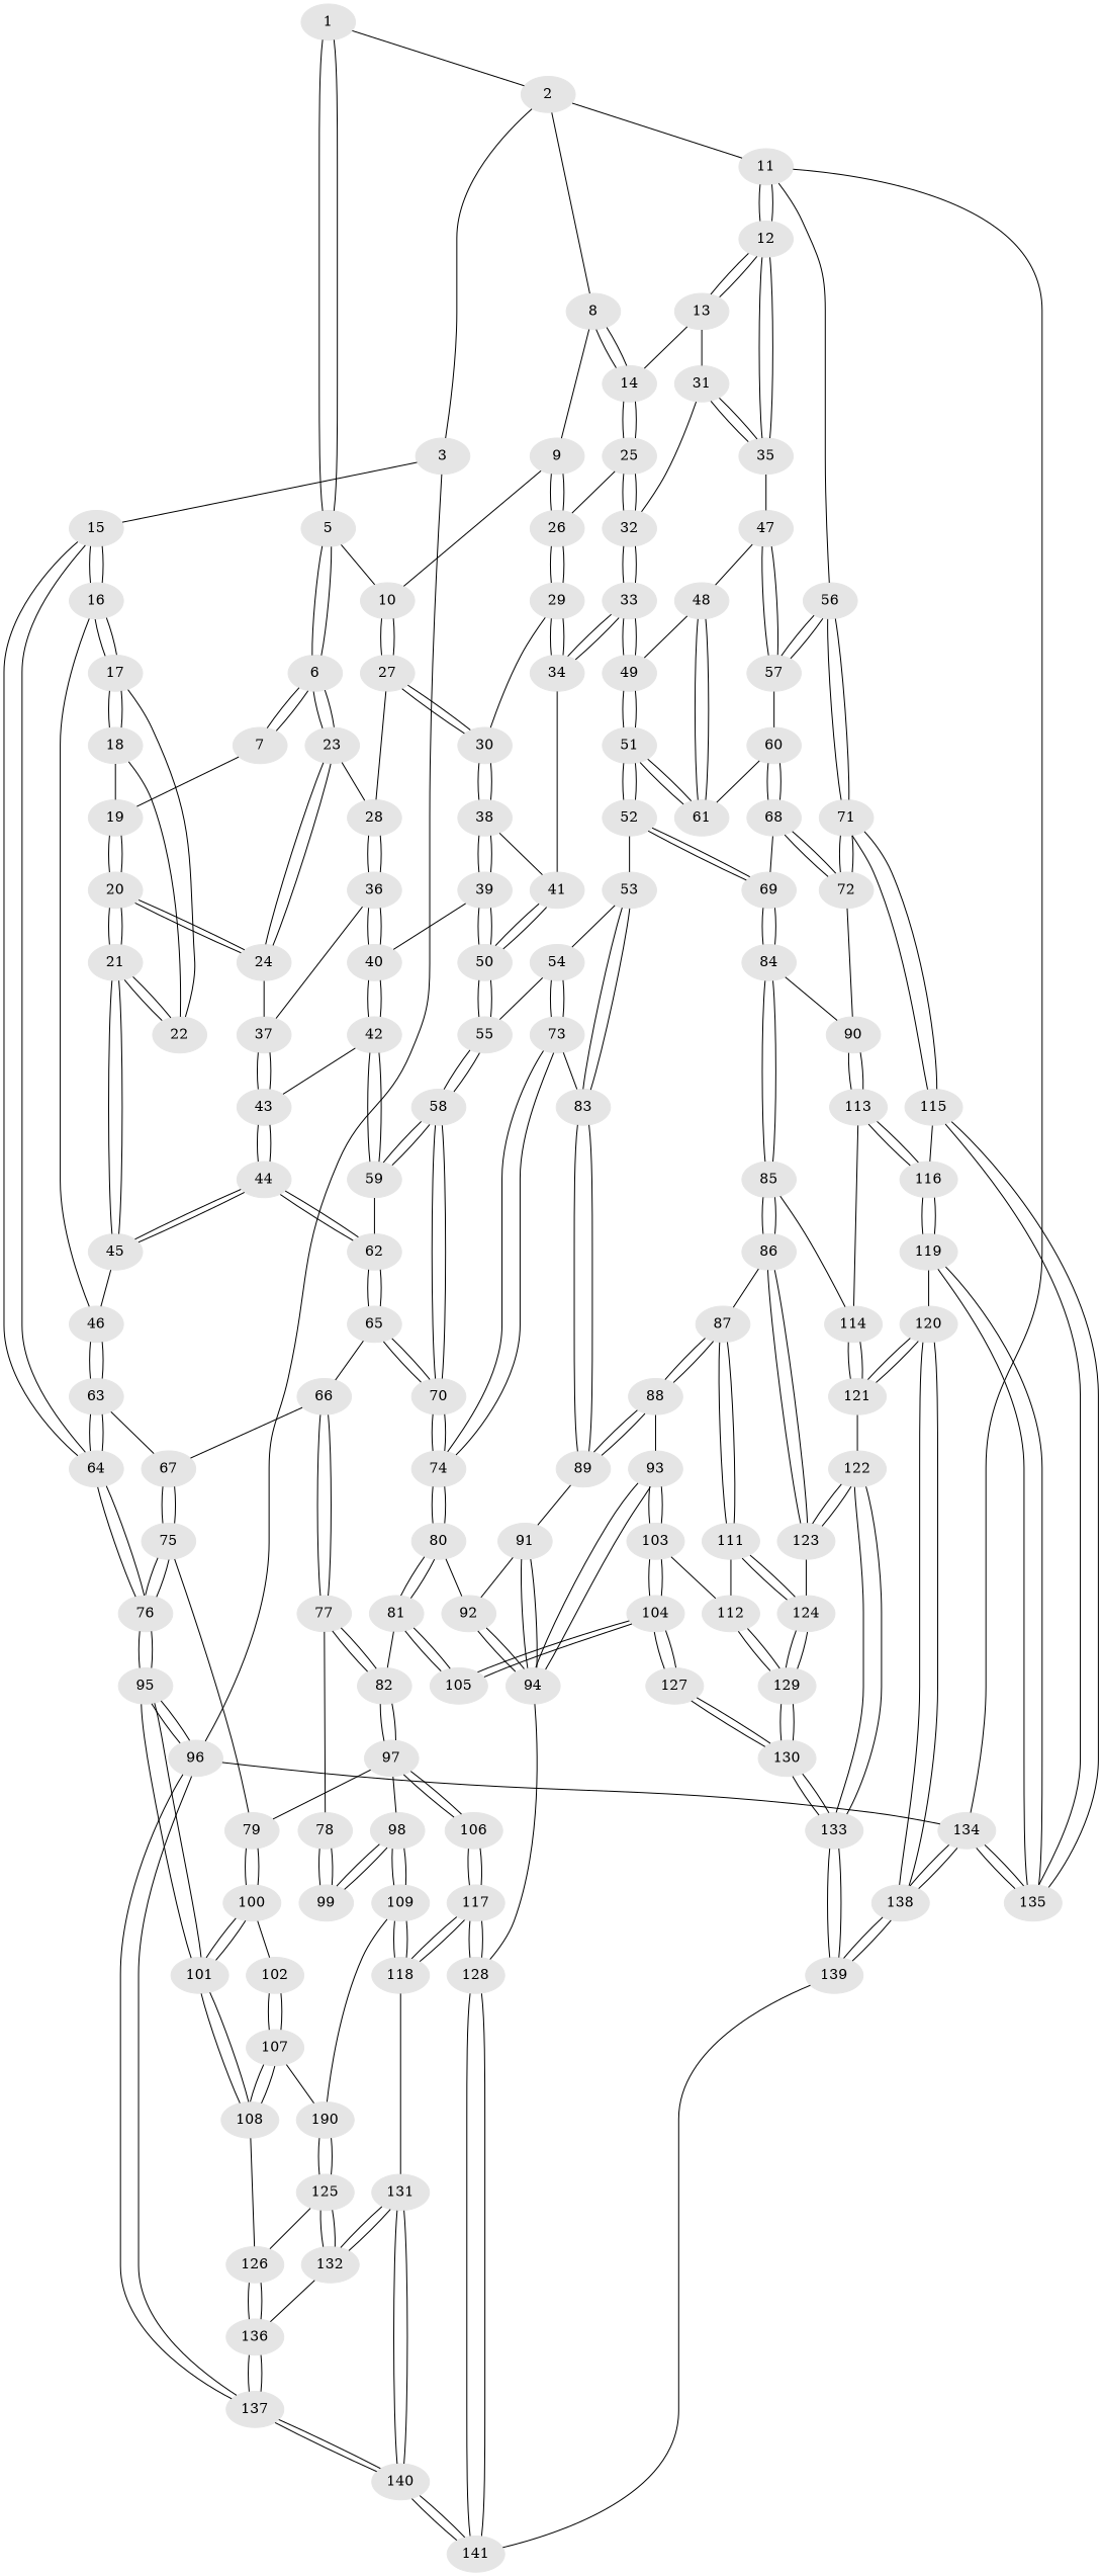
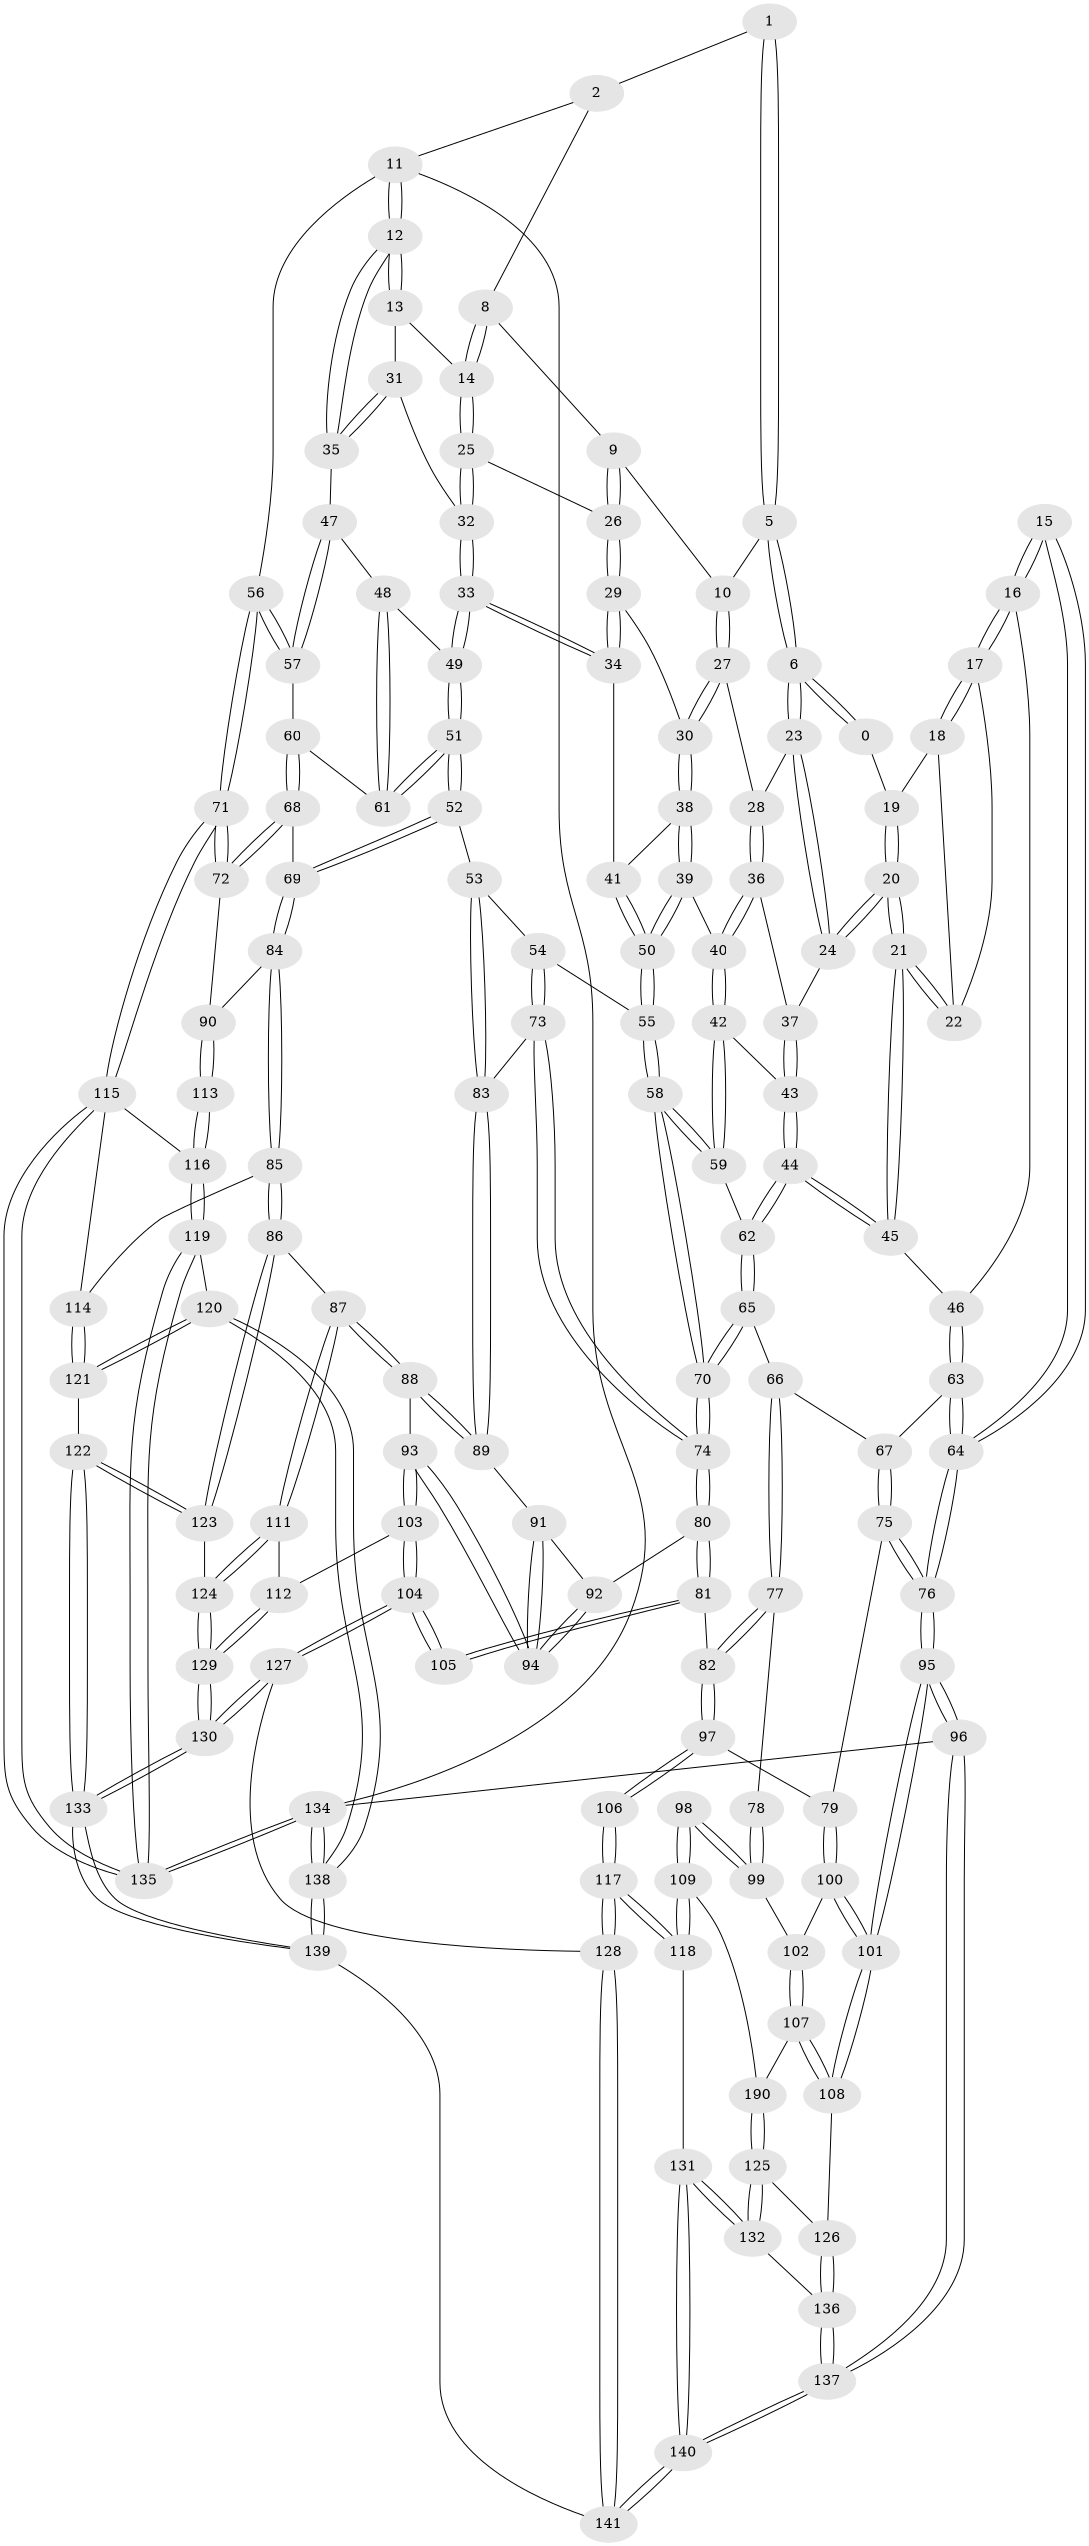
  graph {
    node [color=gray90 style=filled]
    1
    2
    5
-   3
    8
    11
    6
    10
    15
    96
    9
    14
    12
    56
    134
    16
    64
    137
-   7
+   7 [label=0]
    19
    23
    27
    24
    28
    20
    26
    25
    29
    30
    13
    35
    57
    71
    135
    138
    31
    47
    32
    17
    46
    76
    18
    22
    63
    21
    45
    37
    36
    43
    33
    34
    38
    40
    41
    39
    49
    51
    50
    48
    42
    44
    55
    59
    62
    65
    67
    61
    60
    52
    58
    53
    69
    54
    83
    84
    73
    89
    74
    70
    72
    115
    68
    66
    75
    95
    77
    78
    82
    79
    90
    85
    80
    116
    113
    81
    92
    100
    101
    99
    97
    102
    105
    94
    98
    106
    91
    86
    114
    87
    123
    121
    88
    111
    124
    93
    112
    103
    104
    108
    140
    109
    117
    n123 [label=190]
    118
    107
    126
    127
    129
    128
    130
    125
    136
    131
    132
    119
    122
    120
    141
    139
    133
    1 -- 2
    1 -- 5
    1 -- 5
-   2 -- 3
    2 -- 8
    2 -- 11
    5 -- 6
    5 -- 6
    5 -- 10
-   3 -- 15
-   3 -- 96
    8 -- 9
    8 -- 14
    8 -- 14
    11 -- 12
    11 -- 12
    11 -- 56
    11 -- 134
    6 -- 7
    6 -- 7
    6 -- 23
    6 -- 23
    10 -- 27
    10 -- 27
    15 -- 16
    15 -- 16
    15 -- 64
    15 -- 64
    96 -- 134
    96 -- 137
    96 -- 137
    9 -- 10
    9 -- 26
    9 -- 26
    14 -- 25
    14 -- 25
    12 -- 13
    12 -- 13
    12 -- 35
    12 -- 35
    56 -- 57
    56 -- 57
    56 -- 71
    56 -- 71
    134 -- 135
    134 -- 135
    134 -- 138
    134 -- 138
    16 -- 17
    16 -- 17
    16 -- 46
    64 -- 76
    64 -- 76
    137 -- 140
    137 -- 140
    7 -- 19
    19 -- 20
    19 -- 20
    23 -- 24
    23 -- 24
    23 -- 28
    27 -- 28
    27 -- 30
    27 -- 30
    24 -- 37
    28 -- 36
    28 -- 36
    20 -- 24
    20 -- 24
    20 -- 21
    20 -- 21
    26 -- 29
    26 -- 29
    25 -- 26
    25 -- 32
    25 -- 32
    29 -- 30
    29 -- 34
    29 -- 34
    30 -- 38
    30 -- 38
    13 -- 14
    13 -- 31
    35 -- 47
    57 -- 60
    71 -- 72
    71 -- 72
    71 -- 115
    71 -- 115
    138 -- 139
    138 -- 139
    31 -- 35
    31 -- 35
    31 -- 32
    47 -- 57
    47 -- 57
    47 -- 48
    32 -- 33
    32 -- 33
    17 -- 18
    17 -- 18
    17 -- 22
    46 -- 63
    46 -- 63
    76 -- 95
    76 -- 95
    18 -- 19
    18 -- 22
    63 -- 64
    63 -- 64
    63 -- 67
    21 -- 22
    21 -- 22
    21 -- 45
    21 -- 45
    45 -- 46
    37 -- 43
    37 -- 43
    36 -- 37
    36 -- 40
    36 -- 40
    43 -- 44
    43 -- 44
    33 -- 34
    33 -- 34
    33 -- 49
    33 -- 49
    34 -- 41
    38 -- 41
    38 -- 39
    38 -- 39
    40 -- 42
    40 -- 42
    41 -- 50
    41 -- 50
    39 -- 40
    39 -- 50
    39 -- 50
    49 -- 51
    49 -- 51
    51 -- 61
    51 -- 61
    51 -- 52
    51 -- 52
    50 -- 55
    50 -- 55
    48 -- 49
    48 -- 61
    48 -- 61
    42 -- 43
    42 -- 59
    42 -- 59
    44 -- 45
    44 -- 45
    44 -- 62
    44 -- 62
    55 -- 58
    55 -- 58
    59 -- 62
    62 -- 65
    62 -- 65
    65 -- 70
    65 -- 70
    65 -- 66
    67 -- 75
    67 -- 75
    60 -- 61
    60 -- 68
    60 -- 68
    52 -- 53
    52 -- 69
    52 -- 69
    58 -- 59
    58 -- 59
    58 -- 70
    58 -- 70
    53 -- 54
    53 -- 83
    53 -- 83
    69 -- 84
    69 -- 84
    54 -- 55
    54 -- 73
    54 -- 73
    83 -- 89
    83 -- 89
    84 -- 90
    84 -- 85
    84 -- 85
    73 -- 83
    73 -- 74
    73 -- 74
    89 -- 91
    74 -- 80
    74 -- 80
    70 -- 74
    70 -- 74
    72 -- 90
    115 -- 135
    115 -- 135
    115 -- 116
    68 -- 69
    68 -- 72
    68 -- 72
    66 -- 67
    66 -- 77
    66 -- 77
    75 -- 76
    75 -- 76
    75 -- 79
    95 -- 96
    95 -- 96
    95 -- 101
    95 -- 101
    77 -- 78
    77 -- 82
    77 -- 82
    78 -- 99
    78 -- 99
    82 -- 97
    82 -- 97
    79 -- 100
    79 -- 100
    90 -- 113
    90 -- 113
    85 -- 86
    85 -- 86
    85 -- 114
    80 -- 81
    80 -- 81
    80 -- 92
    116 -- 119
    116 -- 119
    113 -- 116
    113 -- 116
-   113 -- 114
+   115 -- 114
    81 -- 82
    81 -- 105
    81 -- 105
    92 -- 94
    92 -- 94
    100 -- 101
    100 -- 101
    100 -- 102
    101 -- 108
    101 -- 108
+   99 -- 102
    97 -- 79
-   97 -- 98
    97 -- 106
    97 -- 106
    102 -- 107
    102 -- 107
    98 -- 99
    98 -- 99
    98 -- 109
    98 -- 109
    106 -- 117
    106 -- 117
    91 -- 92
    91 -- 94
    91 -- 94
    86 -- 87
    86 -- 123
    86 -- 123
    114 -- 121
    114 -- 121
    87 -- 88
    87 -- 88
    87 -- 111
    87 -- 111
    123 -- 124
    121 -- 122
    88 -- 89
    88 -- 89
    88 -- 93
    111 -- 124
    111 -- 124
    111 -- 112
    124 -- 129
    124 -- 129
    93 -- 94
    93 -- 94
    93 -- 103
    93 -- 103
    112 -- 129
    112 -- 129
    103 -- 112
    103 -- 104
    103 -- 104
    104 -- 105
    104 -- 105
    104 -- 127
    104 -- 127
    108 -- 126
    140 -- 141
    140 -- 141
    109 -- n123
    109 -- 118
    109 -- 118
    117 -- 118
    117 -- 118
    117 -- 128
    117 -- 128
    n123 -- 125
    n123 -- 125
    118 -- 131
    107 -- 108
    107 -- 108
    107 -- n123
    126 -- 136
    126 -- 136
-   94 -- 128
+   127 -- 128
    127 -- 130
    127 -- 130
    129 -- 130
    129 -- 130
    128 -- 141
    128 -- 141
    130 -- 133
    130 -- 133
    125 -- 126
    125 -- 132
    125 -- 132
    136 -- 137
    136 -- 137
    131 -- 140
    131 -- 140
    131 -- 132
    131 -- 132
    132 -- 136
    119 -- 135
    119 -- 135
    119 -- 120
    122 -- 123
    122 -- 123
    122 -- 133
    122 -- 133
    120 -- 138
    120 -- 138
    120 -- 121
    120 -- 121
    139 -- 141
    133 -- 139
    133 -- 139
  }
